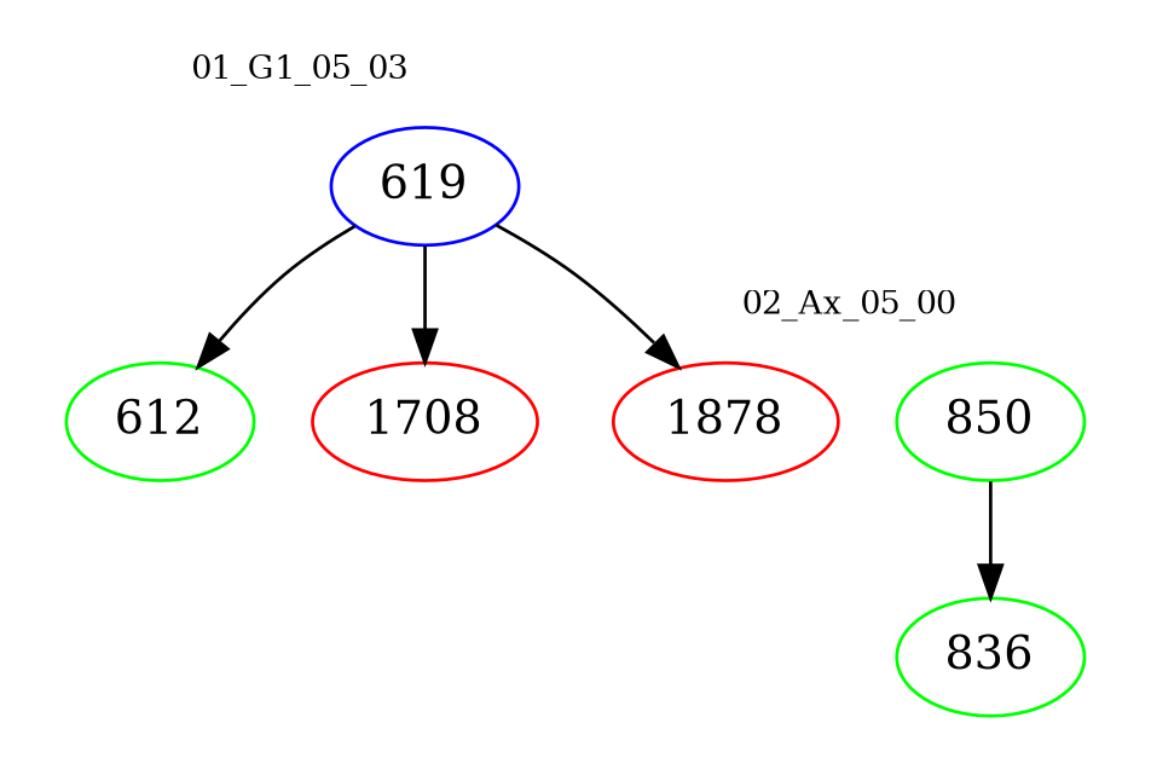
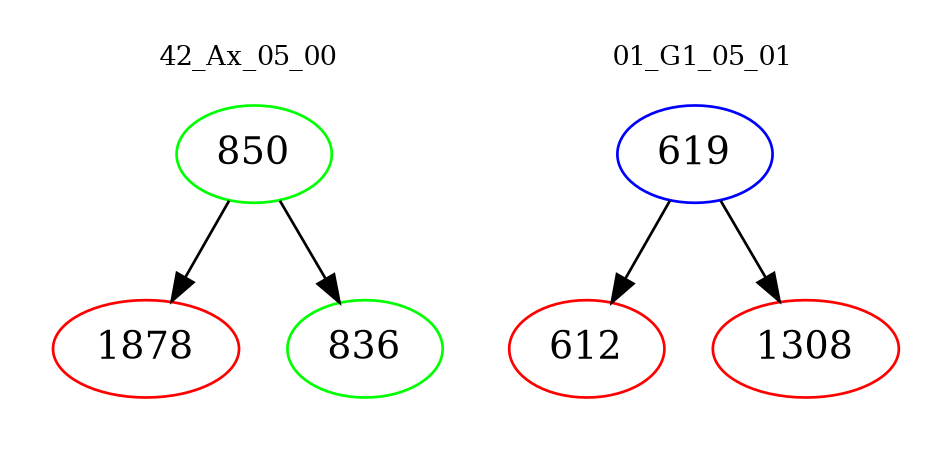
  digraph {
    node [color=green]
    edge [color=black]
    n1 [label=850]
    n2 [color=red label=1878]
    n3 [label=836]
    n4 [color=blue label=619]
-   n5 [label=612]
-   n6 [color=red label=1708]
+   n5 [color=red label=612]
+   n6 [color=red label=1308]
    subgraph cluster_1 {
      color=white
      fontsize=10
-     label="02_Ax_05_00"
+     label="42_Ax_05_00"
      n1
      n2
      n3
    }
    subgraph cluster_2 {
      color=white
      fontsize=10
-     label="01_G1_05_03"
+     label="01_G1_05_01"
      n4
      n5
      n6
    }
-   n4 -> n2
+   n1 -> n2
    n1 -> n3
    n4 -> n5
    n4 -> n6
  }
